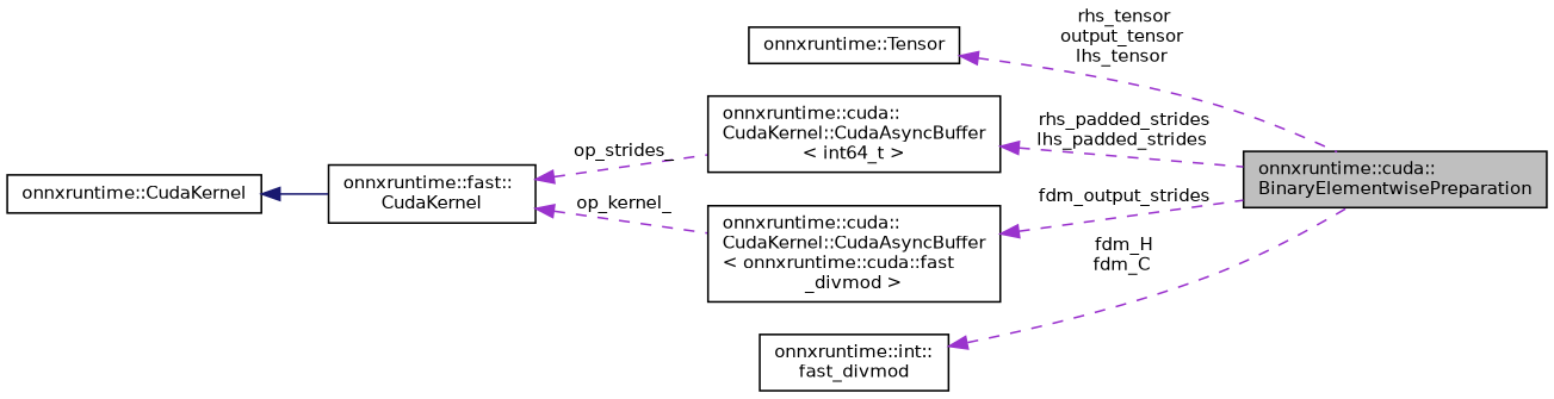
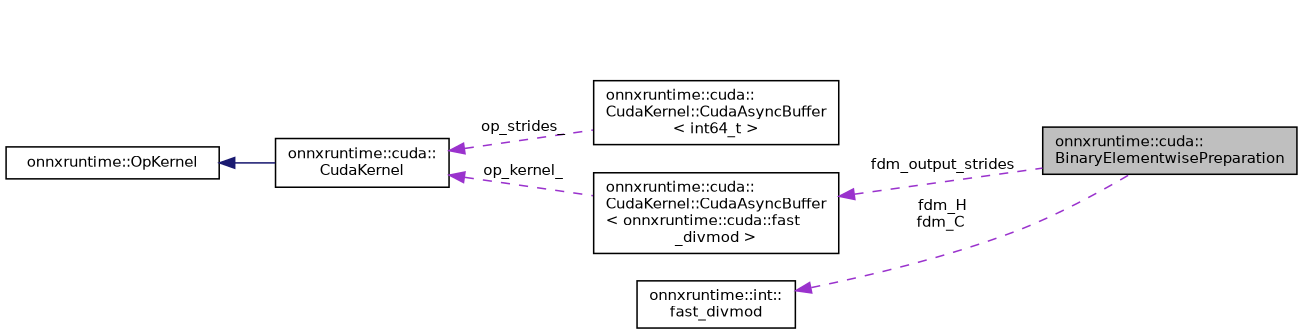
  digraph {
    rankdir=LR
    node [color=black fillcolor=white fontname=Helvetica fontsize=10 shape=record style=filled]
    edge [color=darkorchid3 dir=back fontname=Helvetica fontsize=10 labelfontname=Helvetica labelfontsize=10 style=dashed]
    n1 [fillcolor=grey75 fontcolor=black height=0.2 label="onnxruntime::cuda::\lBinaryElementwisePreparation" width=0.4]
-   n2 [height=0.2 label="onnxruntime::Tensor" width=0.4]
    n3 [height=0.2 label="onnxruntime::cuda::\lCudaKernel::CudaAsyncBuffer\l\< int64_t \>" width=0.4]
-   n4 [height=0.2 label="onnxruntime::fast::\lCudaKernel" width=0.4]
+   n4 [height=0.2 label="onnxruntime::cuda::\lCudaKernel" width=0.4]
    n5 [height=0.2 label="onnxruntime::cuda::\lCudaKernel::CudaAsyncBuffer\l\< onnxruntime::cuda::fast\l_divmod \>" width=0.4]
-   n6 [height=0.2 label="onnxruntime::CudaKernel" width=0.4]
+   n6 [height=0.2 label="onnxruntime::OpKernel" width=0.4]
    n7 [height=0.2 label="onnxruntime::int::\lfast_divmod" width=0.4]
-   n2 -> n1 [label=" rhs_tensor\noutput_tensor\nlhs_tensor"]
-   n3 -> n1 [label=" rhs_padded_strides\nlhs_padded_strides"]
    n4 -> n3 [label=" op_strides_"]
    n4 -> n5 [label=" op_kernel_"]
    n5 -> n1 [label=" fdm_output_strides"]
    n6 -> n4 [color=midnightblue style=solid]
    n7 -> n1 [label=" fdm_H\nfdm_C"]
  }
